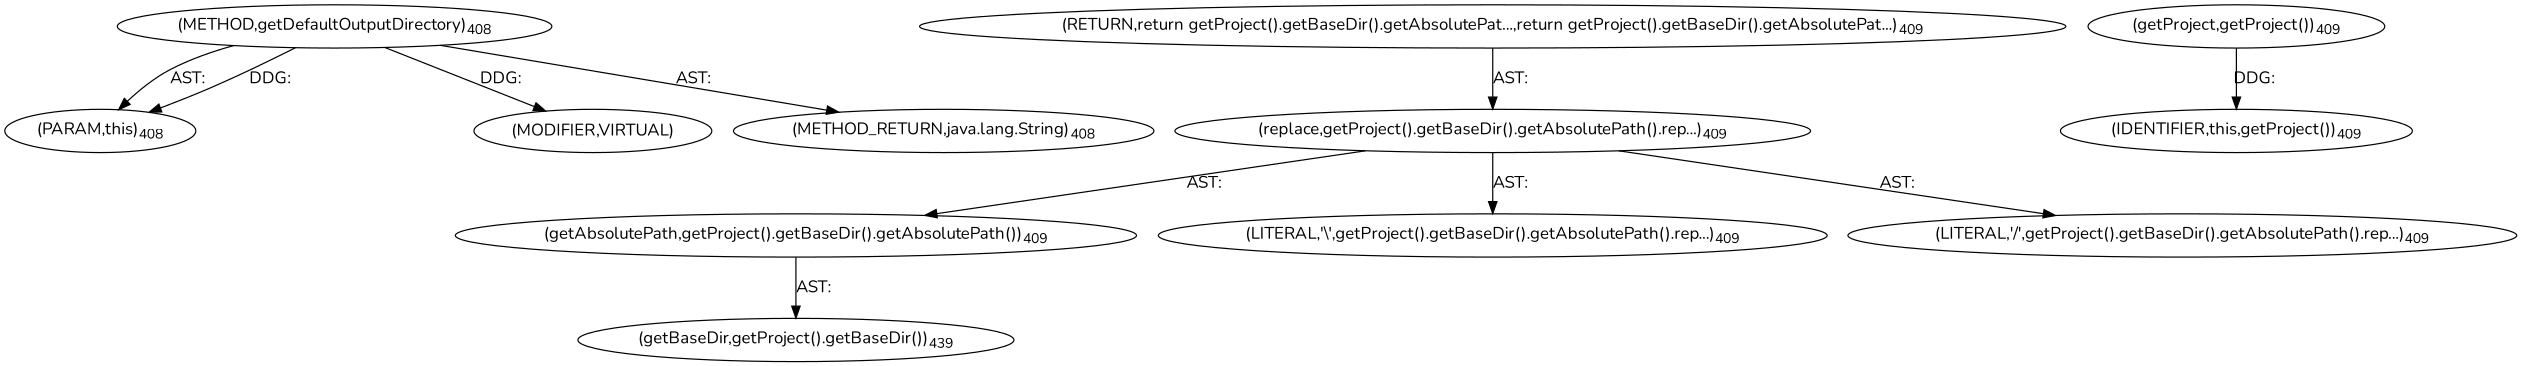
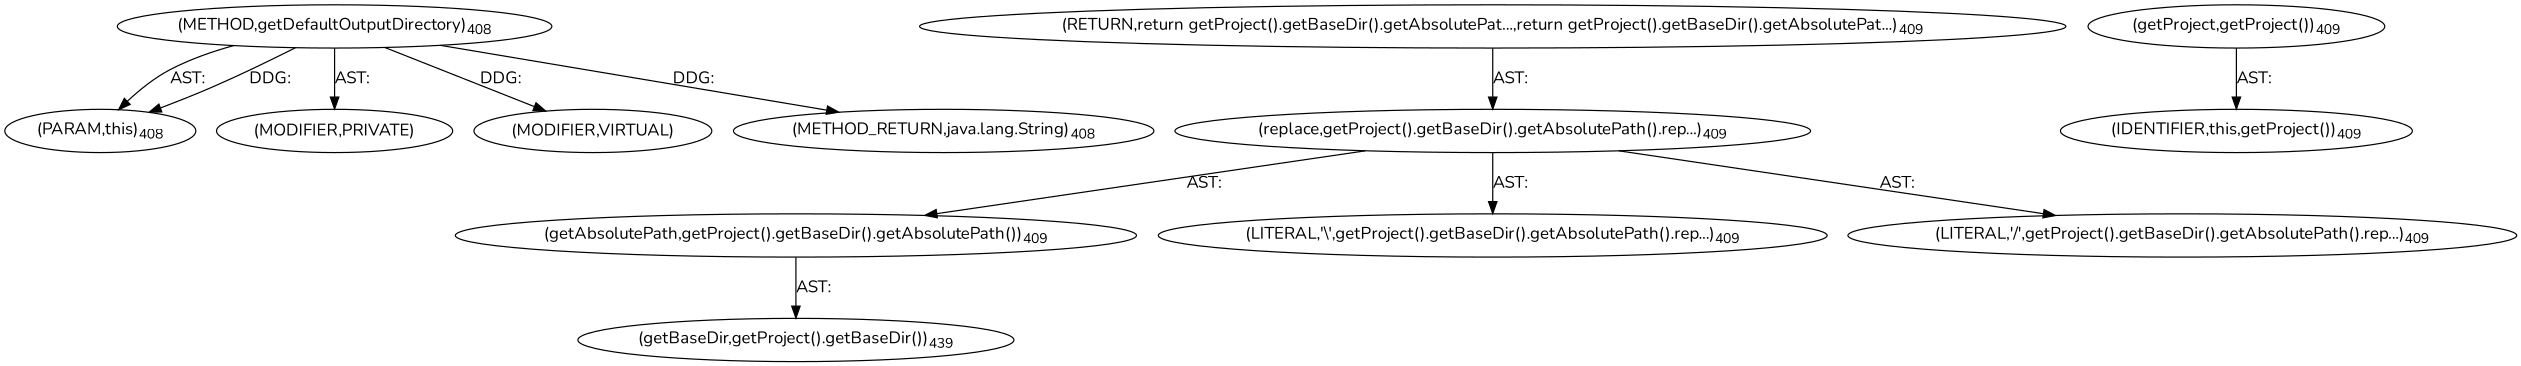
  digraph {
    fontname=Nunito
    node [fontname=Nunito]
    edge [fontname=Nunito]
    n1 [label=<(METHOD,getDefaultOutputDirectory)<SUB>408</SUB>>]
    n2 [label=<(PARAM,this)<SUB>408</SUB>>]
+   n3 [label=<(MODIFIER,PRIVATE)>]
    n4 [label=<(MODIFIER,VIRTUAL)>]
    n5 [label=<(METHOD_RETURN,java.lang.String)<SUB>408</SUB>>]
    n6 [label=<(RETURN,return getProject().getBaseDir().getAbsolutePat...,return getProject().getBaseDir().getAbsolutePat...)<SUB>409</SUB>>]
    n7 [label=<(replace,getProject().getBaseDir().getAbsolutePath().rep...)<SUB>409</SUB>>]
    n8 [label=<(getAbsolutePath,getProject().getBaseDir().getAbsolutePath())<SUB>409</SUB>>]
    n9 [label=<(LITERAL,'\\',getProject().getBaseDir().getAbsolutePath().rep...)<SUB>409</SUB>>]
    n10 [label=<(LITERAL,'/',getProject().getBaseDir().getAbsolutePath().rep...)<SUB>409</SUB>>]
    n11 [label=<(getBaseDir,getProject().getBaseDir())<SUB>439</SUB>>]
    n12 [label=<(getProject,getProject())<SUB>409</SUB>>]
    n13 [label=<(IDENTIFIER,this,getProject())<SUB>409</SUB>>]
    n1 -> n2 [label="AST: "]
    n1 -> n2 [label="DDG: "]
+   n1 -> n3 [label="AST: "]
    n1 -> n4 [label="DDG: "]
-   n1 -> n5 [label="AST: "]
+   n1 -> n5 [label="DDG: "]
    n6 -> n7 [label="AST: "]
    n7 -> n8 [label="AST: "]
    n7 -> n9 [label="AST: "]
    n7 -> n10 [label="AST: "]
    n8 -> n11 [label="AST: "]
-   n12 -> n13 [label="DDG: "]
+   n12 -> n13 [label="AST: "]
  }
